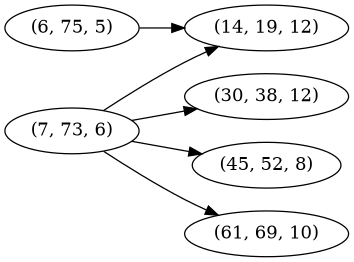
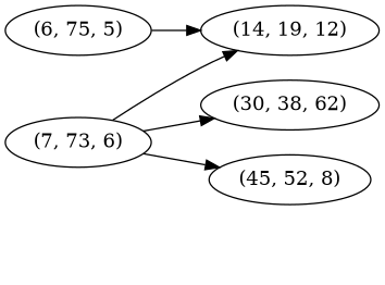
  digraph {
    rankdir=LR
    "(6, 75, 5)"
    "(14, 19, 12)"
    "(7, 73, 6)"
-   "(30, 38, 12)"
+   "(30, 38, 12)" [label="(30, 38, 62)"]
    n5 [label="(45, 52, 8)"]
-   "(61, 69, 10)"
    "(6, 75, 5)" -> "(14, 19, 12)"
    "(7, 73, 6)" -> "(14, 19, 12)"
    "(7, 73, 6)" -> "(30, 38, 12)"
    "(7, 73, 6)" -> n5
-   "(7, 73, 6)" -> "(61, 69, 10)"
  }
